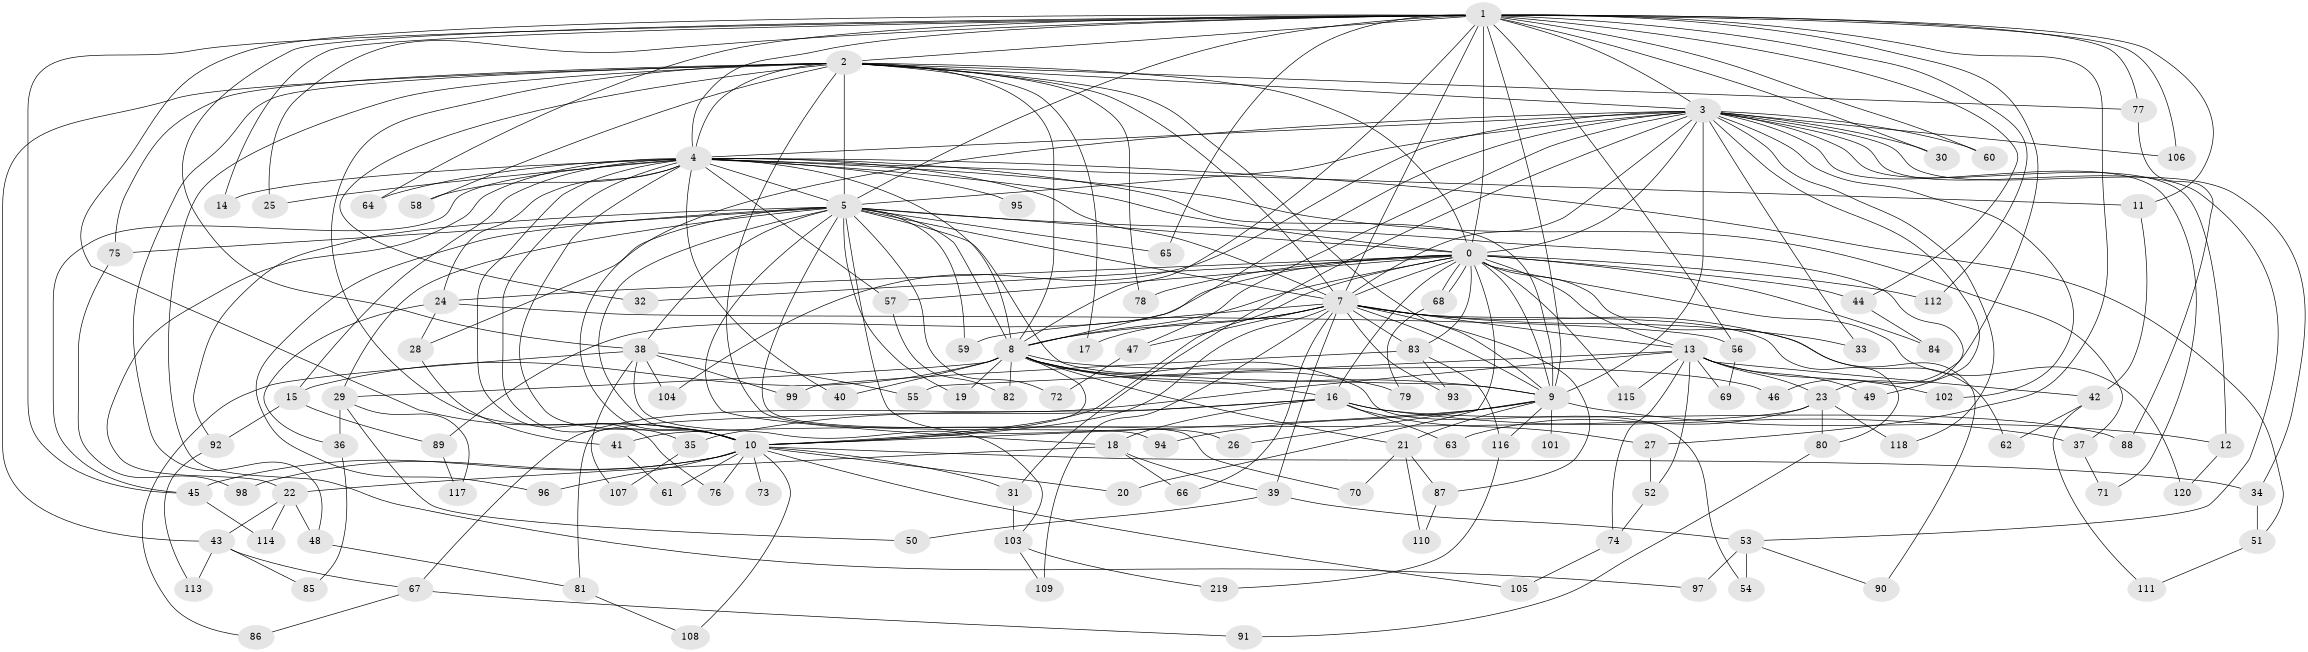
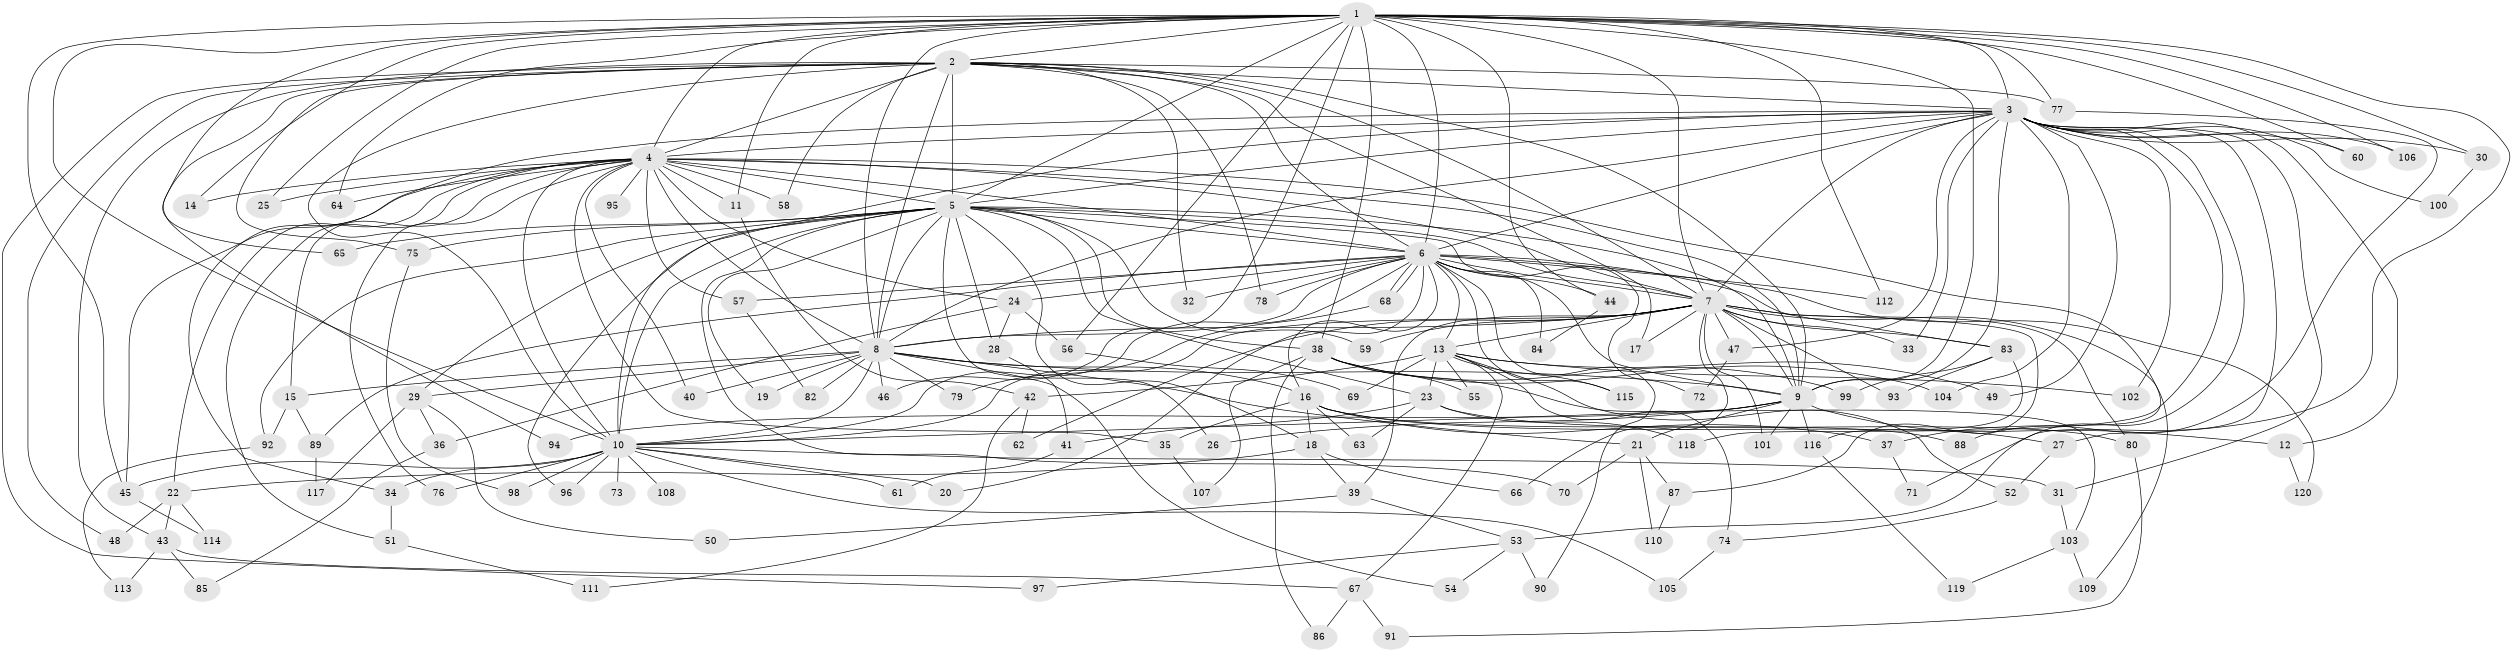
  graph {
    node [color=gray90 style=filled]
    1
    2
    3
    4
    5
-   6 [label=0]
+   6
    7
    8
    9
    10
    11
    14
    25
    27
    30
    38
    44
    45
    46
    56
    60
    64
    65
    77
    106
    112
    17
    32
    43
    48
    58
    75
    78
    94
    97
    12
    31
    33
    34
    47
    49
    53
    71
+   100
    102
    104
    118
    15
    22
    24
    35
    37
    40
    51
    57
    76
    95
    18
    19
    23
    26
    28
    29
    59
    70
    72
    92
    96
    13
    16
    20
    68
    83
    84
    89
    90
    115
    120
    39
    62
    66
    80
    87
    93
    101
    109
    21
    54
    79
    82
    116
    73
    61
    98
    105
    108
    42
    52
    55
    103
    107
    86
    99
    114
    69
    88
    67
    85
    113
-   81
    36
    111
    63
    41
    50
    117
    74
    91
    110
-   119 [label=219]
+   119
    1 -- 2
    1 -- 3
    1 -- 4
    1 -- 5
    1 -- 6
    1 -- 7
    1 -- 8
    1 -- 9
    1 -- 10
    1 -- 11
    1 -- 14
    1 -- 25
    1 -- 27
    1 -- 30
    1 -- 38
    1 -- 44
    1 -- 45
    1 -- 46
    1 -- 56
    1 -- 60
    1 -- 64
    1 -- 65
    1 -- 77
    1 -- 106
    1 -- 112
    2 -- 3
    2 -- 4
    2 -- 5
    2 -- 6
    2 -- 7
    2 -- 8
    2 -- 9
    2 -- 10
    2 -- 77
    2 -- 17
    2 -- 32
    2 -- 43
    2 -- 48
    2 -- 58
    2 -- 75
    2 -- 78
    2 -- 94
    2 -- 97
    3 -- 4
    3 -- 5
    3 -- 6
    3 -- 7
    3 -- 8
    3 -- 9
    3 -- 10
    3 -- 30
    3 -- 60
    3 -- 106
    3 -- 12
    3 -- 31
    3 -- 33
    3 -- 34
    3 -- 47
    3 -- 49
    3 -- 53
    3 -- 71
+   3 -- 100
    3 -- 102
    3 -- 104
    3 -- 118
    4 -- 5
    4 -- 6
    4 -- 7
    4 -- 8
    4 -- 9
    4 -- 10
    4 -- 11
    4 -- 14
    4 -- 25
    4 -- 45
    4 -- 64
    4 -- 58
    4 -- 15
    4 -- 22
    4 -- 24
    4 -- 35
    4 -- 37
    4 -- 40
    4 -- 51
    4 -- 57
    4 -- 76
    4 -- 95
    5 -- 6
    5 -- 7
    5 -- 8
    5 -- 9
    5 -- 10
    5 -- 38
    5 -- 65
    5 -- 75
    5 -- 18
    5 -- 19
    5 -- 23
    5 -- 26
    5 -- 28
    5 -- 29
    5 -- 59
    5 -- 70
    5 -- 72
    5 -- 92
    5 -- 96
    6 -- 7
    6 -- 8
    6 -- 9
    6 -- 10
    6 -- 44
    6 -- 112
    6 -- 32
    6 -- 78
    6 -- 24
    6 -- 57
    6 -- 13
    6 -- 16
    6 -- 20
    6 -- 68
    6 -- 68
    6 -- 83
    6 -- 84
    6 -- 89
    6 -- 90
    6 -- 115
    6 -- 120
    7 -- 8
    7 -- 9
    7 -- 10
    7 -- 17
    7 -- 33
    7 -- 47
    7 -- 59
    7 -- 13
    7 -- 83
    7 -- 39
    7 -- 62
    7 -- 66
    7 -- 80
    7 -- 87
    7 -- 93
+   7 -- 101
    7 -- 109
    8 -- 9
    8 -- 10
    8 -- 46
    8 -- 15
    8 -- 40
    8 -- 19
    8 -- 29
    8 -- 16
    8 -- 21
    8 -- 54
    8 -- 79
    8 -- 82
    9 -- 10
    9 -- 94
    9 -- 12
    9 -- 26
    9 -- 101
    9 -- 21
    9 -- 116
    10 -- 45
    10 -- 31
    10 -- 34
    10 -- 76
    10 -- 96
    10 -- 20
    10 -- 73
    10 -- 61
    10 -- 98
    10 -- 105
    10 -- 108
    11 -- 42
    27 -- 52
+   30 -- 100
    38 -- 104
    38 -- 55
    38 -- 103
    38 -- 107
    38 -- 86
    38 -- 99
    44 -- 84
    45 -- 114
    56 -- 69
    77 -- 88
    43 -- 67
    43 -- 85
    43 -- 113
-   48 -- 81
    75 -- 98
    12 -- 120
    31 -- 103
    34 -- 51
    47 -- 72
    53 -- 97
    53 -- 90
    53 -- 54
    15 -- 92
    15 -- 89
    22 -- 43
    22 -- 48
    22 -- 114
    24 -- 56
    24 -- 28
    24 -- 36
    35 -- 107
    37 -- 71
    51 -- 111
    57 -- 82
    18 -- 22
    18 -- 39
    18 -- 66
    23 -- 118
    23 -- 80
    23 -- 63
    23 -- 41
    28 -- 41
    29 -- 36
    29 -- 50
    29 -- 117
    92 -- 113
    13 -- 49
    13 -- 102
    13 -- 23
    13 -- 115
    13 -- 42
    13 -- 52
    13 -- 55
    13 -- 69
    13 -- 67
    13 -- 74
    16 -- 27
    16 -- 35
    16 -- 37
    16 -- 18
    16 -- 88
-   16 -- 81
    16 -- 63
    68 -- 79
    83 -- 93
    83 -- 116
    83 -- 99
    89 -- 117
    39 -- 53
    39 -- 50
    80 -- 91
    87 -- 110
    21 -- 70
    21 -- 87
    21 -- 110
    116 -- 119
    42 -- 62
    42 -- 111
    52 -- 74
    103 -- 109
    103 -- 119
    67 -- 86
    67 -- 91
-   81 -- 108
    36 -- 85
    41 -- 61
    74 -- 105
  }
